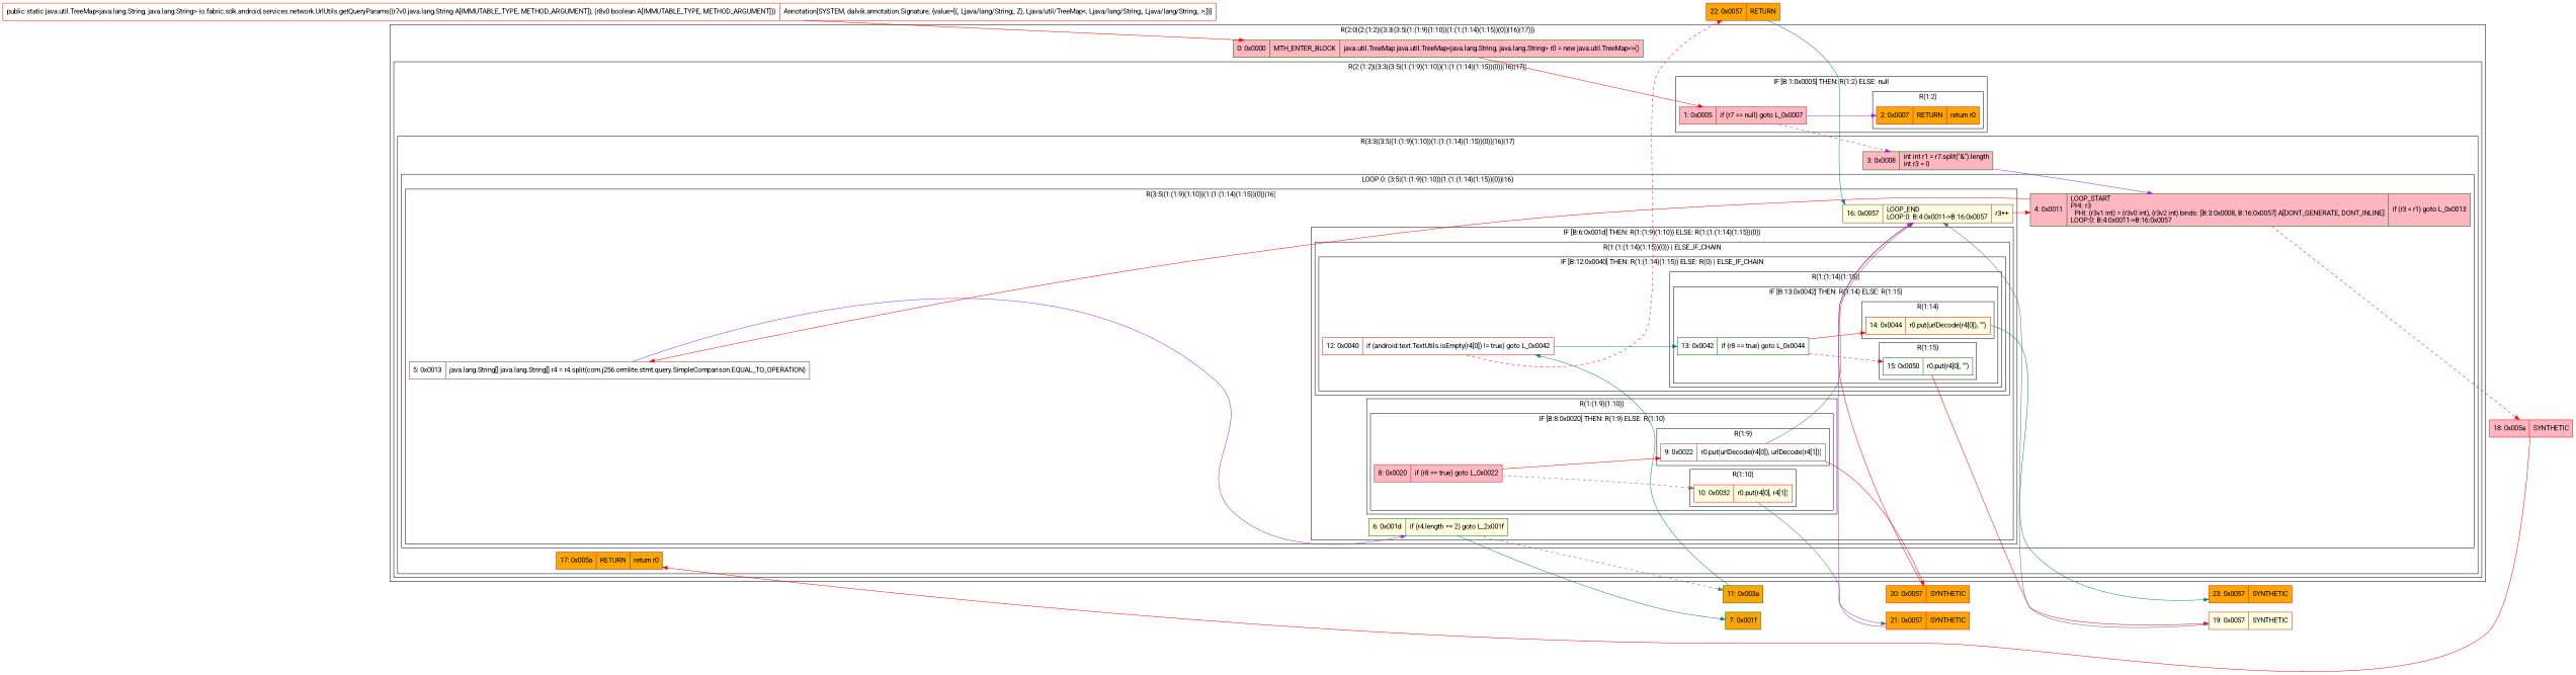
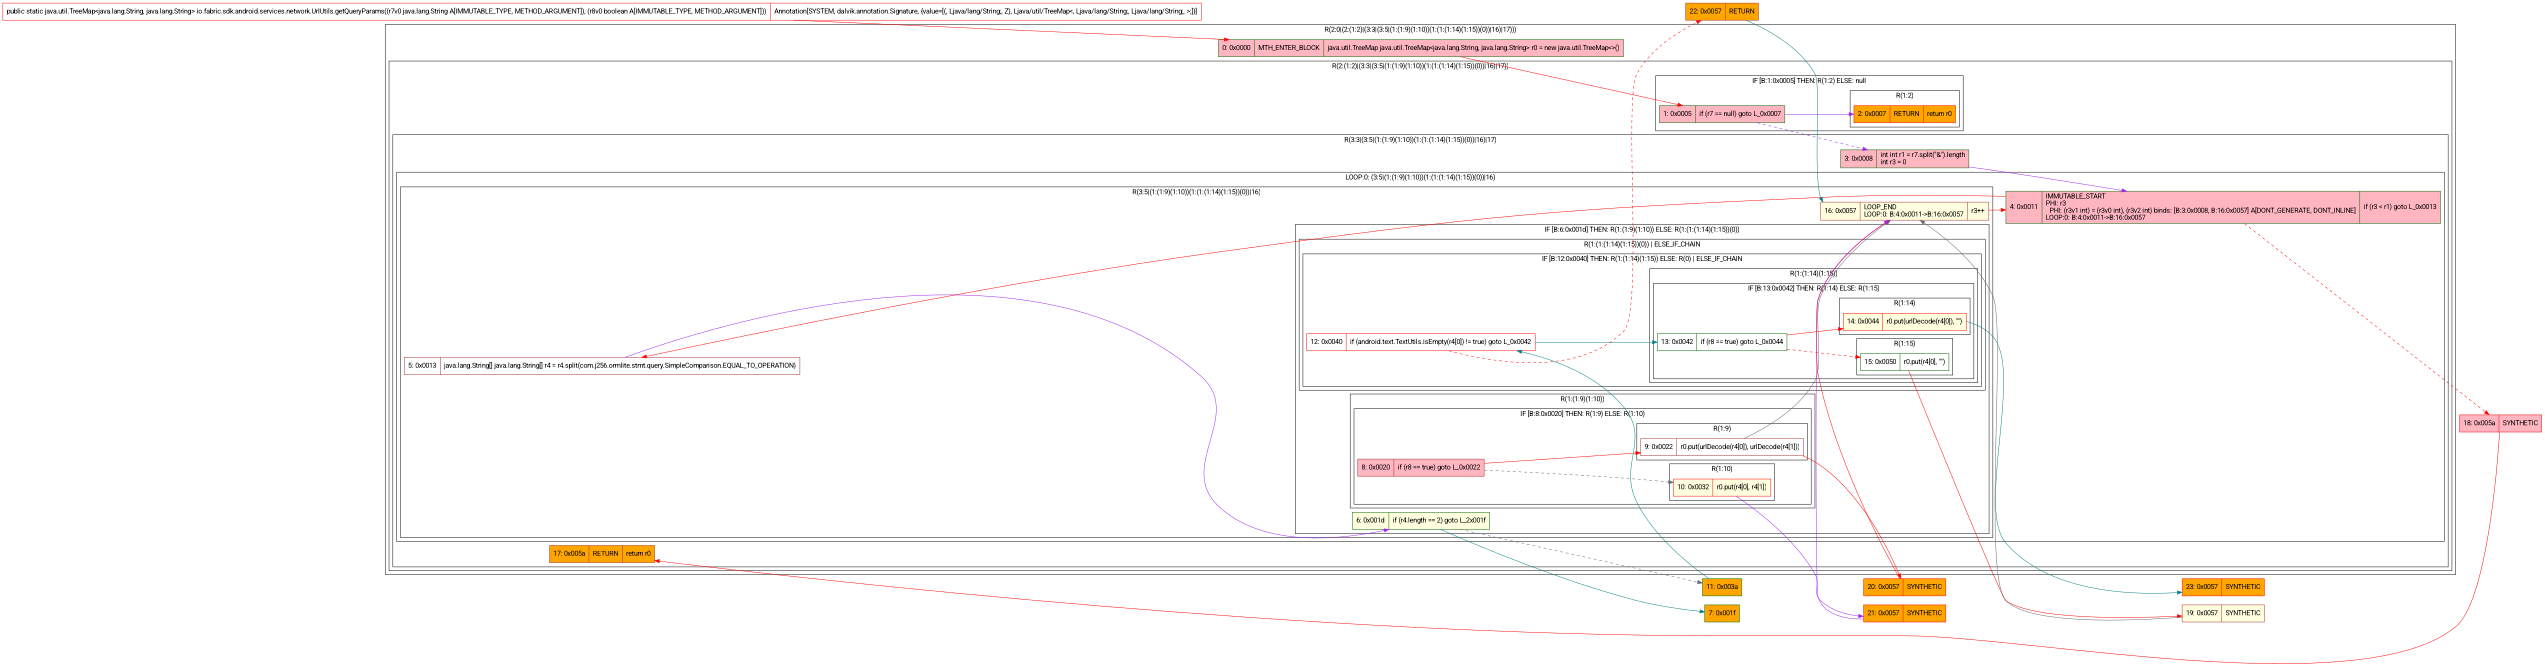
  digraph {
    fontname=Roboto
    rankdir=LR
    node [color=red fillcolor=orange fontname=Roboto shape=record style=filled]
    edge [color=red fontname=Roboto]
    n1 [label="{2\:\ 0x0007|RETURN\l|return r0\l}"]
-   n2 [color=brown fillcolor=lightpink label="{1\:\ 0x0005|if (r7 == null) goto L_0x0007\l}"]
+   n2 [color=darkgreen fillcolor=lightpink label="{1\:\ 0x0005|if (r7 == null) goto L_0x0007\l}"]
    n3 [color=brown fillcolor=white label="{9\:\ 0x0022|r0.put(urlDecode(r4[0]), urlDecode(r4[1]))\l}"]
    n4 [fillcolor=lightyellow label="{10\:\ 0x0032|r0.put(r4[0], r4[1])\l}"]
    n5 [color=brown fillcolor=lightpink label="{8\:\ 0x0020|if (r8 == true) goto L_0x0022\l}"]
    n6 [fillcolor=lightyellow label="{14\:\ 0x0044|r0.put(urlDecode(r4[0]), \"\")\l}"]
    n7 [color=darkgreen fillcolor=white label="{15\:\ 0x0050|r0.put(r4[0], \"\")\l}"]
    n8 [color=darkgreen fillcolor=white label="{13\:\ 0x0042|if (r8 == true) goto L_0x0044\l}"]
    n9 [fillcolor=white label="{12\:\ 0x0040|if (android.text.TextUtils.isEmpty(r4[0]) != true) goto L_0x0042\l}"]
    n10 [color=darkgreen fillcolor=lightyellow label="{6\:\ 0x001d|if (r4.length == 2) goto L_2x001f\l}"]
    n11 [color=brown fillcolor=white label="{5\:\ 0x0013|java.lang.String[] java.lang.String[] r4 = r4.split(com.j256.ormlite.stmt.query.SimpleComparison.EQUAL_TO_OPERATION)\l}"]
    n12 [color=brown fillcolor=lightyellow label="{16\:\ 0x0057|LOOP_END\lLOOP:0: B:4:0x0011\-\>B:16:0x0057\l|r3++\l}"]
-   n13 [color=darkgreen fillcolor=lightpink label="{4\:\ 0x0011|LOOP_START\lPHI: r3 \l  PHI: (r3v1 int) = (r3v0 int), (r3v2 int) binds: [B:3:0x0008, B:16:0x0057] A[DONT_GENERATE, DONT_INLINE]\lLOOP:0: B:4:0x0011\-\>B:16:0x0057\l|if (r3 \< r1) goto L_0x0013\l}"]
+   n13 [color=darkgreen fillcolor=lightpink label="{4\:\ 0x0011|IMMUTABLE_START\lPHI: r3 \l  PHI: (r3v1 int) = (r3v0 int), (r3v2 int) binds: [B:3:0x0008, B:16:0x0057] A[DONT_GENERATE, DONT_INLINE]\lLOOP:0: B:4:0x0011\-\>B:16:0x0057\l|if (r3 \< r1) goto L_0x0013\l}"]
    n14 [color=darkgreen fillcolor=lightpink label="{3\:\ 0x0008|int int r1 = r7.split(\"&\").length\lint r3 = 0\l}"]
    n15 [color=brown label="{17\:\ 0x005a|RETURN\l|return r0\l}"]
    n16 [color=darkgreen fillcolor=lightpink label="{0\:\ 0x0000|MTH_ENTER_BLOCK\l|java.util.TreeMap java.util.TreeMap\<java.lang.String, java.lang.String\> r0 = new java.util.TreeMap\<\>()\l}"]
    n17 [label="{20\:\ 0x0057|SYNTHETIC\l}"]
    n18 [label="{21\:\ 0x0057|SYNTHETIC\l}"]
    n19 [label="{23\:\ 0x0057|SYNTHETIC\l}"]
    n20 [color=brown fillcolor=lightyellow label="{19\:\ 0x0057|SYNTHETIC\l}"]
    n21 [color=brown label="{22\:\ 0x0057|RETURN\l}"]
    n22 [color=darkgreen label="{7\:\ 0x001f}"]
    n23 [color=darkgreen label="{11\:\ 0x003a}"]
    n24 [fillcolor=lightpink label="{18\:\ 0x005a|SYNTHETIC\l}"]
    n25 [fillcolor=white label="{public static java.util.TreeMap\<java.lang.String, java.lang.String\> io.fabric.sdk.android.services.network.UrlUtils.getQueryParams((r7v0 java.lang.String A[IMMUTABLE_TYPE, METHOD_ARGUMENT]), (r8v0 boolean A[IMMUTABLE_TYPE, METHOD_ARGUMENT]))  | Annotation[SYSTEM, dalvik.annotation.Signature, \{value=[(, Ljava\/lang\/String;, Z), Ljava\/util\/TreeMap\<, Ljava\/lang\/String;, Ljava\/lang\/String;, \>;]\}]\l}"]
    subgraph cluster_1 {
      label="R(2:0|(2:(1:2)|(3:3|(3:5|(1:(1:9)(1:10))(1:(1:(1:14)(1:15))(0))|16)|17)))"
      n16
      subgraph cluster_2 {
        label="R(2:(1:2)|(3:3|(3:5|(1:(1:9)(1:10))(1:(1:(1:14)(1:15))(0))|16)|17))"
        subgraph cluster_3 {
          label="IF [B:1:0x0005] THEN: R(1:2) ELSE: null"
          n2
          subgraph cluster_4 {
            label="R(1:2)"
            n1
          }
        }
        subgraph cluster_5 {
          label="R(3:3|(3:5|(1:(1:9)(1:10))(1:(1:(1:14)(1:15))(0))|16)|17)"
          n14
          n15
          subgraph cluster_6 {
            label="LOOP:0: (3:5|(1:(1:9)(1:10))(1:(1:(1:14)(1:15))(0))|16)"
            n13
            subgraph cluster_7 {
              label="R(3:5|(1:(1:9)(1:10))(1:(1:(1:14)(1:15))(0))|16)"
              n11
              n12
              subgraph cluster_8 {
                label="IF [B:6:0x001d] THEN: R(1:(1:9)(1:10)) ELSE: R(1:(1:(1:14)(1:15))(0))"
                n10
                subgraph cluster_9 {
                  label="R(1:(1:9)(1:10))"
                  subgraph cluster_10 {
                    label="IF [B:8:0x0020] THEN: R(1:9) ELSE: R(1:10)"
                    n5
                    subgraph cluster_11 {
                      label="R(1:9)"
                      n3
                    }
                    subgraph cluster_12 {
                      label="R(1:10)"
                      n4
                    }
                  }
                }
                subgraph cluster_13 {
                  label="R(1:(1:(1:14)(1:15))(0)) | ELSE_IF_CHAIN\l"
                  subgraph cluster_14 {
                    label="IF [B:12:0x0040] THEN: R(1:(1:14)(1:15)) ELSE: R(0) | ELSE_IF_CHAIN\l"
                    n9
                    subgraph cluster_15 {
                      label="R(1:(1:14)(1:15))"
                      subgraph cluster_16 {
                        label="IF [B:13:0x0042] THEN: R(1:14) ELSE: R(1:15)"
                        n8
                        subgraph cluster_17 {
                          label="R(1:14)"
                          n6
                        }
                        subgraph cluster_18 {
                          label="R(1:15)"
                          n7
                        }
                      }
                    }
                    subgraph cluster_19 {
                      label="R(0)"
                    }
                  }
                }
              }
            }
          }
        }
      }
    }
    n2 -> n1 [color=purple]
    n2 -> n14 [color=purple style=dashed]
    n3 -> n12 [color=gray40]
    n3 -> n17
-   n4 -> n18 [color=gray40]
+   n4 -> n18 [color=purple]
    n5 -> n3
    n5 -> n4 [color=gray40 style=dashed]
    n6 -> n19 [color=teal]
    n7 -> n20
    n8 -> n6
    n8 -> n7 [style=dashed]
    n9 -> n8 [color=teal]
    n9 -> n21 [style=dashed]
    n10 -> n22 [color=teal]
    n10 -> n23 [color=gray40 style=dashed]
    n11 -> n10 [color=purple]
    n12 -> n13
    n13 -> n11
    n13 -> n24 [style=dashed]
    n14 -> n13 [color=purple]
    n16 -> n2
    n17 -> n12
    n18 -> n12 [color=purple]
    n20 -> n12 [color=gray40]
    n21 -> n12 [color=teal]
    n23 -> n9 [color=teal]
    n24 -> n15
    n25 -> n16
  }
